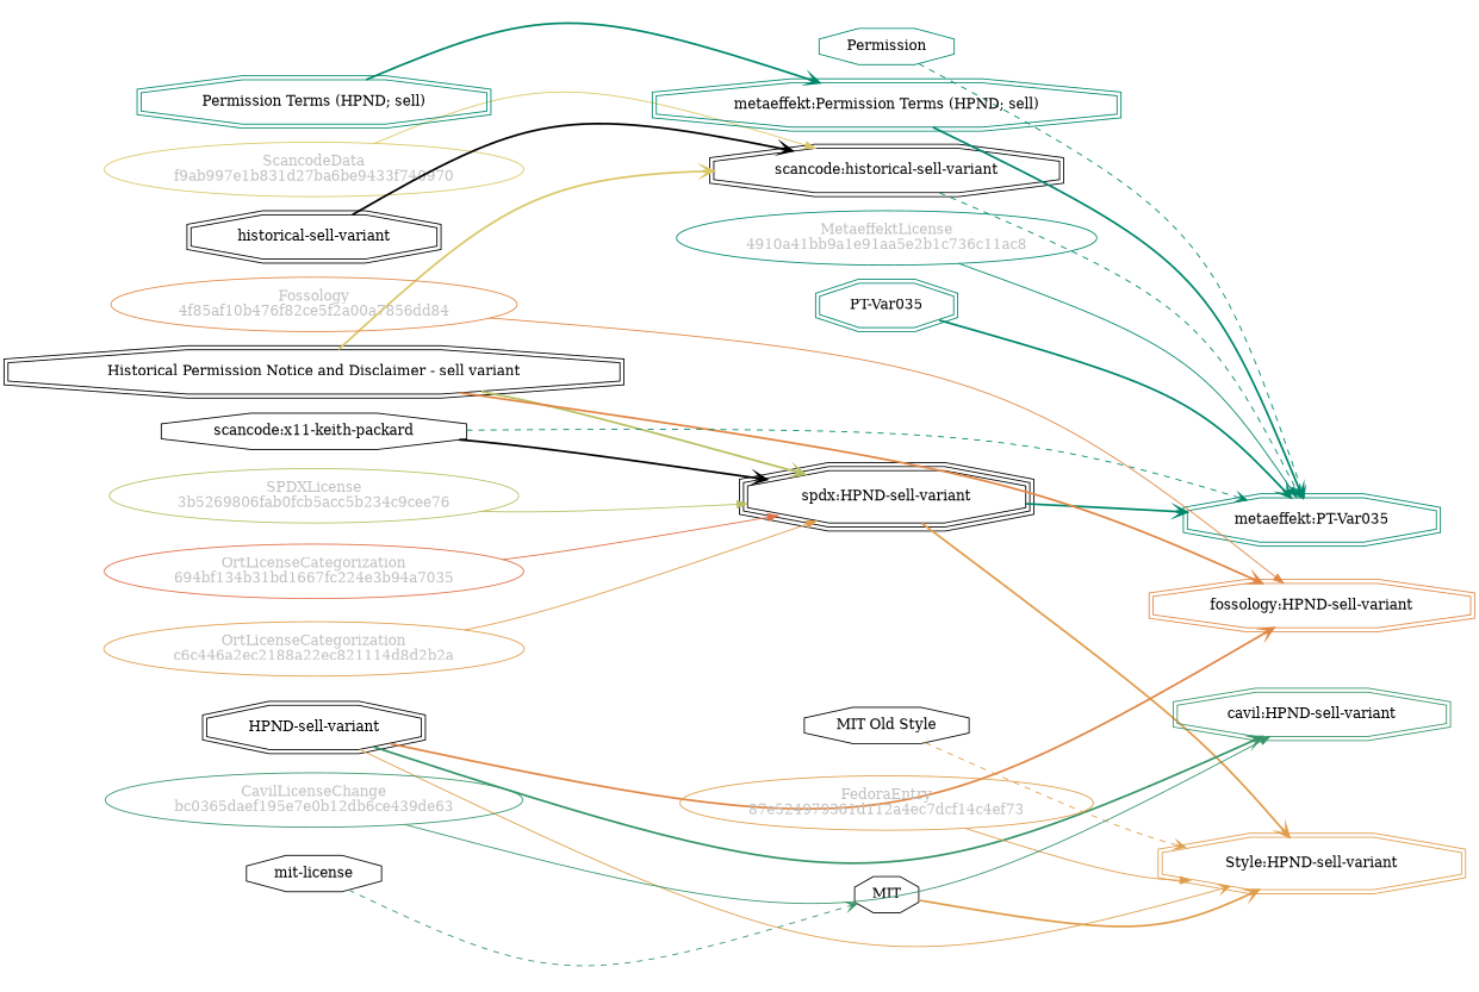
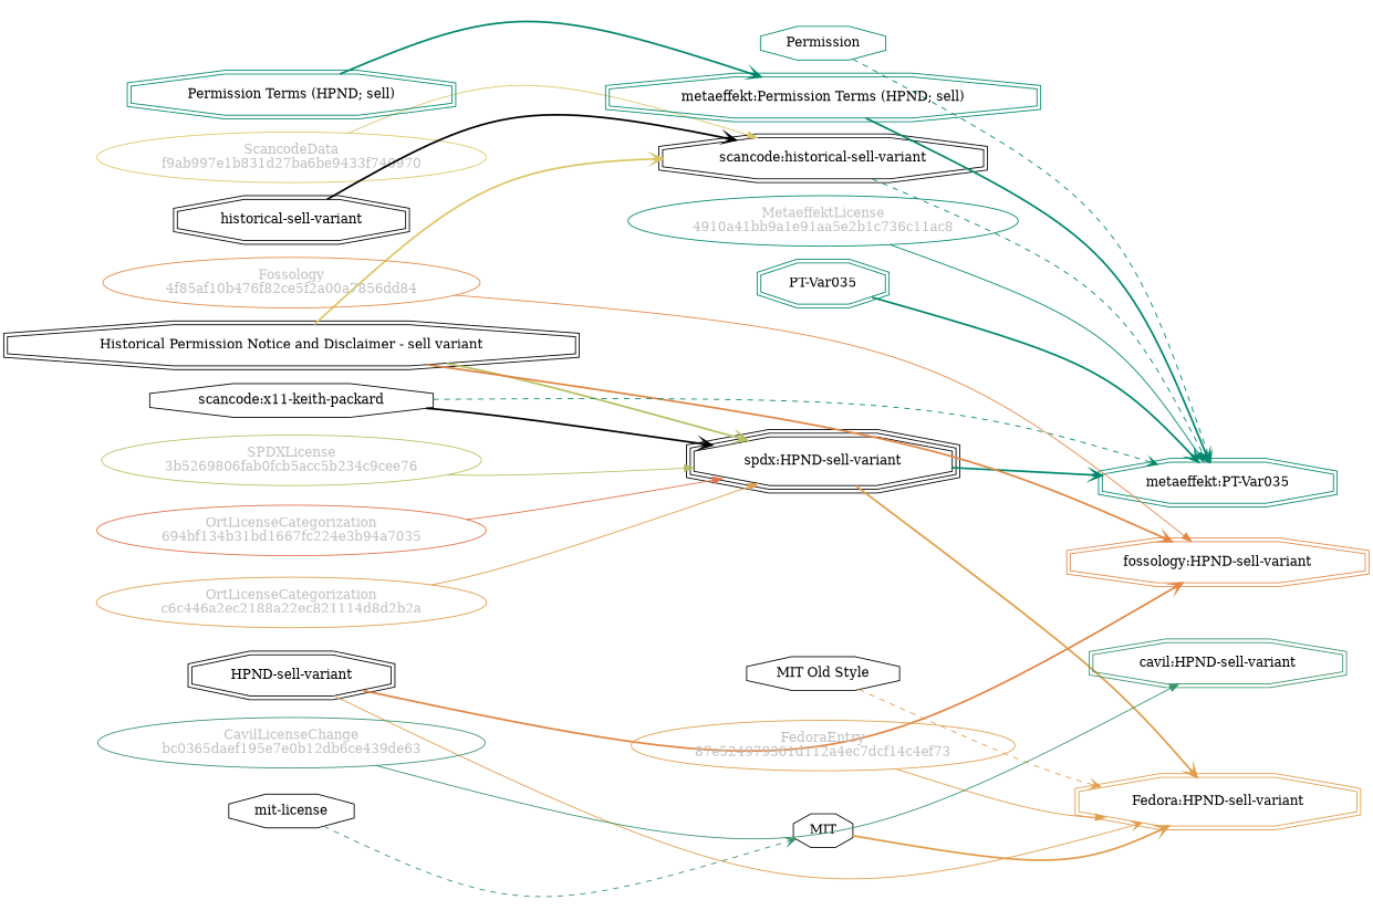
  strict digraph {
    rankdir=LR
    splines=curved
    node [shape=doubleoctagon]
    edge [color="#00876c" weight=0.5 arrowhead=vee style=bold]
    n1 [color="#b8bf62" fillcolor="beige;1" fontcolor=gray label="SPDXLicense\n3b5269806fab0fcb5acc5b234c9cee76" shape=ellipse]
    n2 [label="spdx:HPND-sell-variant" shape=tripleoctagon]
-   n3 [color="#e09d4b" label="Style:HPND-sell-variant"]
+   n3 [color="#e09d4b" label="Fedora:HPND-sell-variant"]
    n4 [color="#00876c" label="metaeffekt:PT-Var035"]
    n5 [label="HPND-sell-variant"]
    n6 [color="#e18745" label="fossology:HPND-sell-variant"]
    n7 [color="#379469" label="cavil:HPND-sell-variant"]
    n8 [label="Historical Permission Notice and Disclaimer - sell variant"]
    n9 [label="scancode:historical-sell-variant"]
    n10 [label=MIT shape=octagon]
    n11 [color="#e09d4b" fillcolor="beige;1" fontcolor=gray label="FedoraEntry\n87e524979361d112a4ec7dcf14c4ef73" shape=ellipse]
    n12 [label="MIT Old Style" shape=octagon]
    n13 [color="#dac767" fillcolor="beige;1" fontcolor=gray label="ScancodeData\nf9ab997e1b831d27ba6be9433f740970" shape=ellipse]
    n14 [label="historical-sell-variant"]
    n15 [label="scancode:x11-keith-packard" shape=octagon]
    n16 [color="#e18745" fillcolor="beige;1" fontcolor=gray label="Fossology\n4f85af10b476f82ce5f2a00a7856dd84" shape=ellipse]
    n17 [label="mit-license" shape=octagon]
    n18 [color="#e06f45" fillcolor="beige;1" fontcolor=gray label="OrtLicenseCategorization\n694bf134b31bd1667fc224e3b94a7035" shape=ellipse]
    n19 [color="#e09d4b" fillcolor="beige;1" fontcolor=gray label="OrtLicenseCategorization\nc6c446a2ec2188a22ec821114d8d2b2a" shape=ellipse]
    n20 [color="#379469" fillcolor="beige;1" fontcolor=gray label="CavilLicenseChange\nbc0365daef195e7e0b12db6ce439de63" shape=ellipse]
    n21 [color="#00876c" label=Permission shape=octagon]
    n22 [color="#00876c" fillcolor="beige;1" fontcolor=gray label="MetaeffektLicense\n4910a41bb9a1e91aa5e2b1c736c11ac8" shape=ellipse]
    n23 [color="#00876c" label="PT-Var035"]
    n24 [color="#00876c" label="metaeffekt:Permission Terms (HPND; sell)"]
    n25 [color="#00876c" label="Permission Terms (HPND; sell)"]
    n1 -> n2 [color="#b8bf62" arrowhead="" style=""]
    n2 -> n3 [color="#e09d4b" weight=0.7]
    n2 -> n4 [weight=0.7]
    n5 -> n3 [color="#e09d4b" style=solid weight=0.7]
    n5 -> n6 [color="#e18745" weight=0.7]
-   n5 -> n7 [color="#379469" weight=0.7]
    n8 -> n2 [color="#b8bf62" weight=0.7]
    n8 -> n6 [color="#e18745" weight=0.7]
    n8 -> n9 [color="#dac767" weight=0.7]
    n9 -> n4 [style=dashed]
    n10 -> n3 [color="#e09d4b"]
    n11 -> n3 [color="#e09d4b" arrowhead="" style=""]
    n12 -> n3 [color="#e09d4b" style=dashed]
    n13 -> n9 [color="#dac767" arrowhead="" style=""]
    n14 -> n9 [weight=0.7 color=""]
    n15 -> n2 [weight=0.7 color=""]
    n15 -> n4 [style=dashed]
    n16 -> n6 [color="#e18745" arrowhead="" style=""]
    n17 -> n10 [color="#379469" style=dashed]
    n18 -> n2 [color="#e06f45" arrowhead="" style=""]
    n19 -> n2 [color="#e09d4b" arrowhead="" style=""]
    n20 -> n7 [color="#379469" arrowhead="" style=""]
    n21 -> n4 [style=dashed]
    n22 -> n4 [arrowhead="" style=""]
    n23 -> n4 [weight=0.7]
    n24 -> n4 [weight=0.7]
    n25 -> n24 [weight=0.7]
  }
